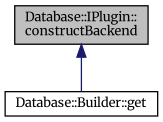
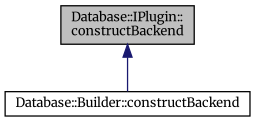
  digraph {
    rankdir=TB
    fontname=Merriweather
    node [color=black fontname=Merriweather fontsize=10 shape=record style=filled]
    n1 [fillcolor=grey75 fontcolor=black height=0.2 label="Database::IPlugin::\lconstructBackend" width=0.4]
-   n2 [fillcolor=white height=0.2 label="Database::Builder::get" width=0.4]
+   n2 [fillcolor=white height=0.2 label="Database::Builder::constructBackend" width=0.4]
    n1 -> n2 [color=midnightblue dir=back fontname=Merriweather fontsize=10 labelfontname=Helvetica labelfontsize=10 style=solid]
  }
